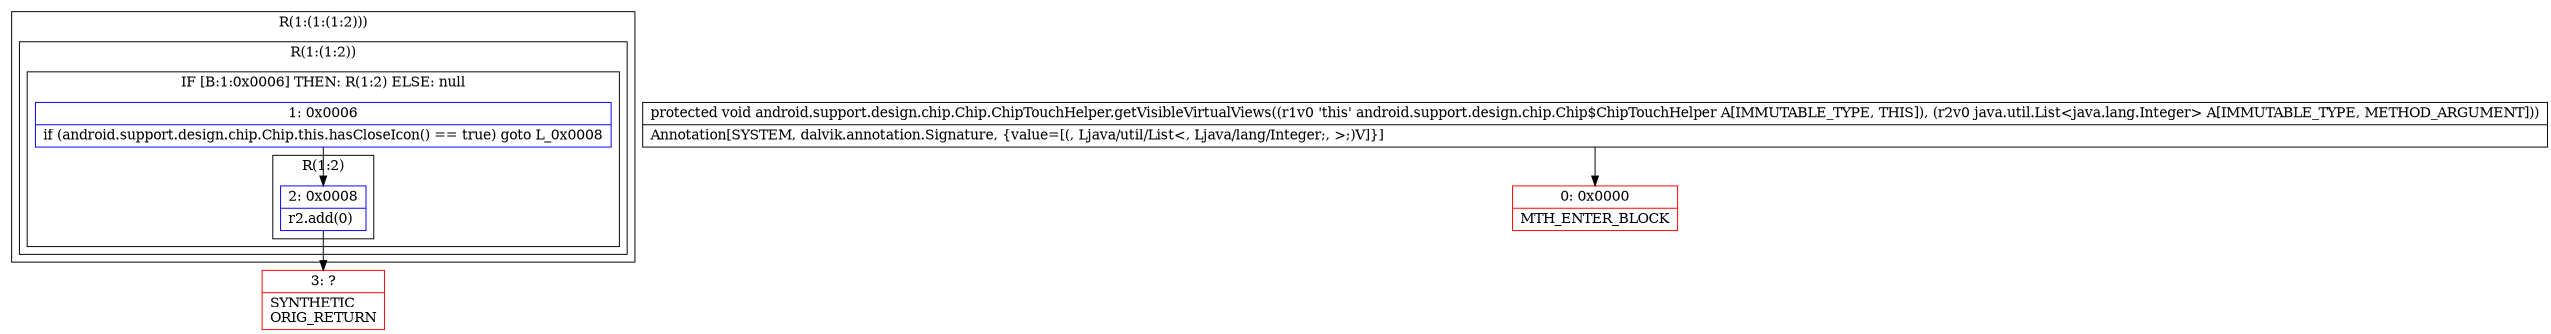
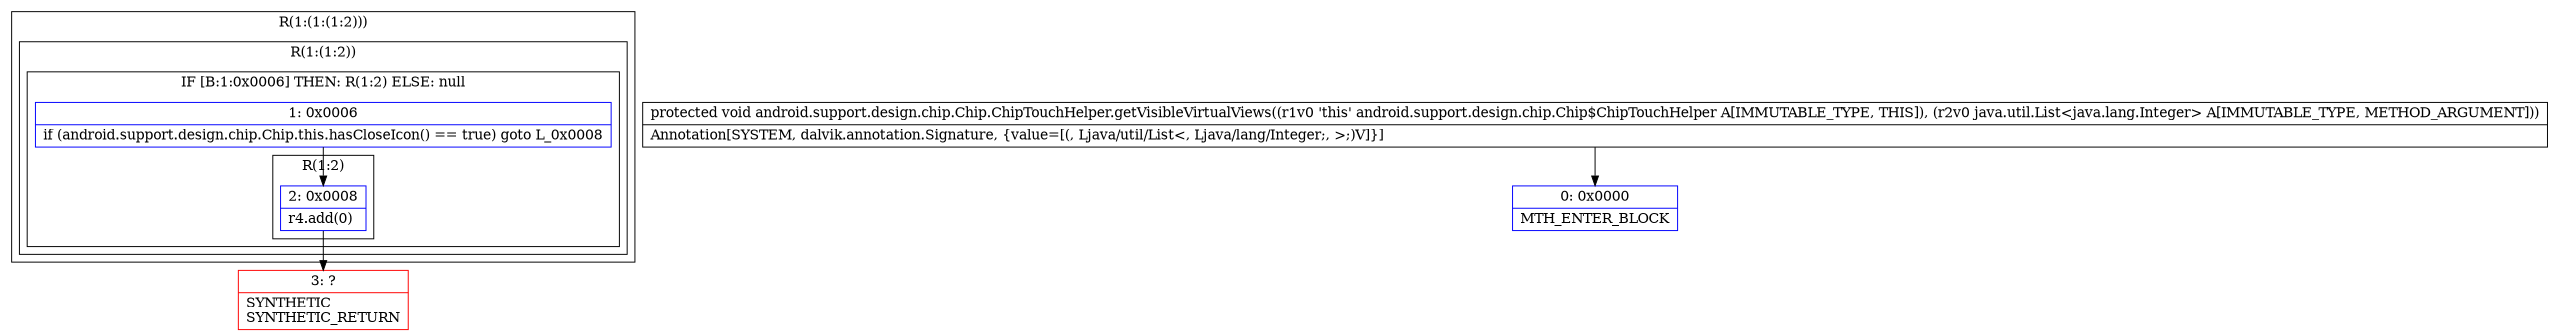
  digraph {
    node [color=blue shape=record]
-   n1 [label="{2\:\ 0x0008|r2.add(0)\l}"]
+   n1 [label="{2\:\ 0x0008|r4.add(0)\l}"]
    n2 [label="{1\:\ 0x0006|if (android.support.design.chip.Chip.this.hasCloseIcon() == true) goto L_0x0008\l}"]
-   n3 [color=red label="{3\:\ ?|SYNTHETIC\lORIG_RETURN\l}"]
-   n4 [color=red label="{0\:\ 0x0000|MTH_ENTER_BLOCK\l}"]
+   n3 [color=red label="{3\:\ ?|SYNTHETIC\lSYNTHETIC_RETURN\l}"]
+   n4 [label="{0\:\ 0x0000|MTH_ENTER_BLOCK\l}"]
    n5 [label="{protected void android.support.design.chip.Chip.ChipTouchHelper.getVisibleVirtualViews((r1v0 'this' android.support.design.chip.Chip$ChipTouchHelper A[IMMUTABLE_TYPE, THIS]), (r2v0 java.util.List\<java.lang.Integer\> A[IMMUTABLE_TYPE, METHOD_ARGUMENT]))  | Annotation[SYSTEM, dalvik.annotation.Signature, \{value=[(, Ljava\/util\/List\<, Ljava\/lang\/Integer;, \>;)V]\}]\l}" color=""]
    subgraph cluster_1 {
      label="R(1:(1:(1:2)))"
      subgraph cluster_2 {
        label="R(1:(1:2))"
        subgraph cluster_3 {
          label="IF [B:1:0x0006] THEN: R(1:2) ELSE: null"
          n2
          subgraph cluster_4 {
            label="R(1:2)"
            n1
          }
        }
      }
    }
    n1 -> n3
    n2 -> n1
    n5 -> n4
  }
